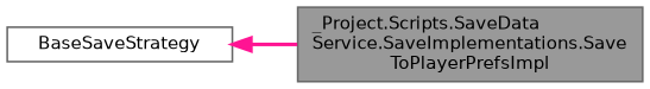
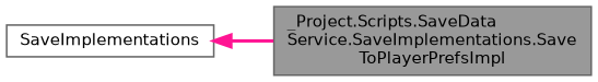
  digraph {
    rankdir=LR
    node [color=gray40 fontname=Helvetica fontsize=10 shape=box style=filled]
    n1 [fillcolor=grey60 fontcolor=black height=0.2 label="_Project.Scripts.SaveData\lService.SaveImplementations.Save\lToPlayerPrefsImpl" width=0.4]
-   n2 [fillcolor=white height=0.2 label=BaseSaveStrategy width=0.4]
+   n2 [fillcolor=white height=0.2 label=SaveImplementations width=0.4]
    n2 -> n1 [color=deeppink dir=back fontname=Helvetica fontsize=10 labelfontname=Helvetica labelfontsize=10 style=bold]
  }
